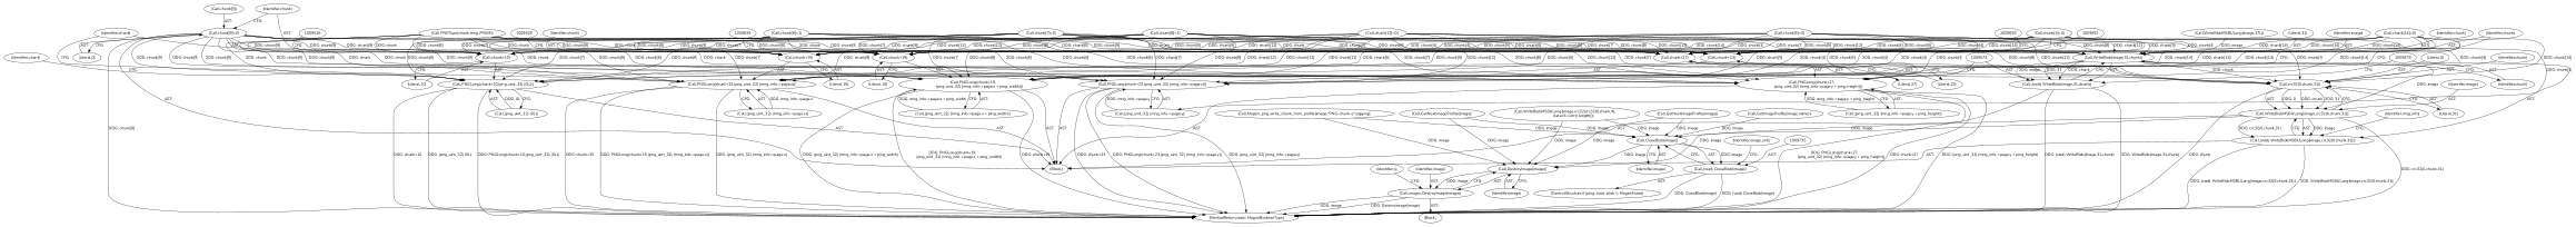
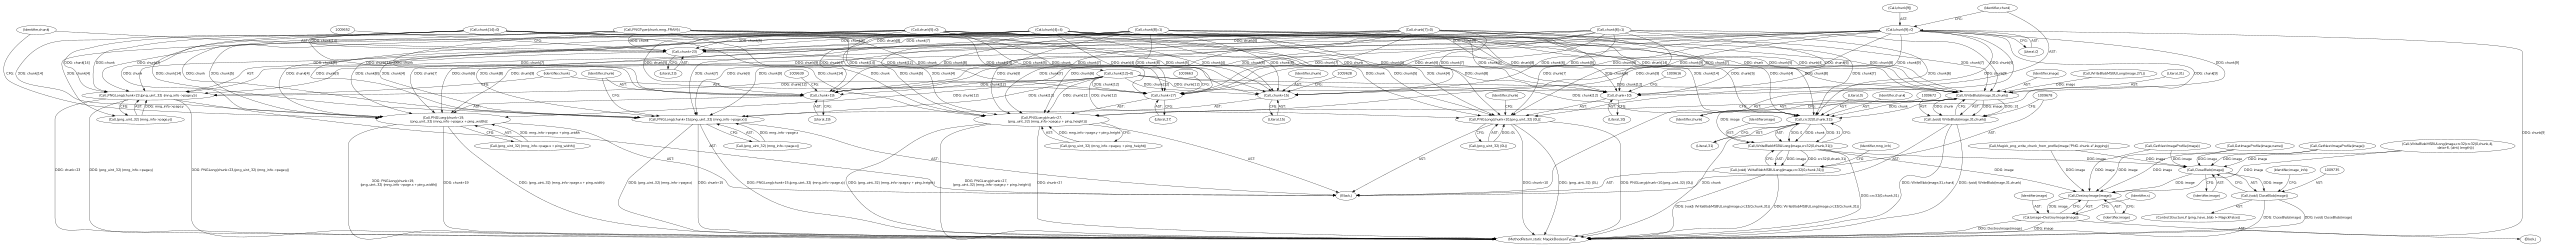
  digraph {
    fontname=Nunito
    node [fontname=Nunito]
    edge [fontname=Nunito]
    n1 [label="(Call,chunk[9]=0)"]
    n2 [label="(Call,PNGLong(chunk+10,(png_uint_32) (0L)))"]
    n3 [label="(Call,chunk+10)"]
    n4 [label="(Call,PNGLong(chunk+15,(png_uint_32) (mng_info->page.x)))"]
    n5 [label="(Call,chunk+15)"]
    n6 [label="(Call,PNGLong(chunk+19,\n             (png_uint_32) (mng_info->page.x + ping_width)))"]
    n7 [label="(Call,chunk+19)"]
    n8 [label="(Call,PNGLong(chunk+23,(png_uint_32) (mng_info->page.y)))"]
    n9 [label="(Call,chunk+23)"]
    n10 [label="(Call,PNGLong(chunk+27,\n             (png_uint_32) (mng_info->page.y + ping_height)))"]
    n11 [label="(Call,chunk+27)"]
    n12 [label="(Call,WriteBlob(image,31,chunk))"]
    n13 [label="(Call,crc32(0,chunk,31))"]
    n14 [label="(MethodReturn,static MagickBooleanType)"]
    n15 [label="(Block,)"]
    n16 [label="(Literal,0)"]
    n17 [label="(Call,(png_uint_32) (0L))"]
    n18 [label="(Literal,10)"]
    n19 [label="(Call,(png_uint_32) (mng_info->page.x))"]
    n20 [label="(Literal,15)"]
    n21 [label="(Call,(png_uint_32) (mng_info->page.x + ping_width))"]
    n22 [label="(Literal,19)"]
    n23 [label="(Call,(png_uint_32) (mng_info->page.y))"]
    n24 [label="(Literal,23)"]
    n25 [label="(Call,(png_uint_32) (mng_info->page.y + ping_height))"]
    n26 [label="(Literal,27)"]
    n27 [label="(Call,(void) WriteBlob(image,31,chunk))"]
    n28 [label="(Call,WriteBlobMSBULong(image,crc32(0,chunk,31)))"]
    n29 [label="(Identifier,chunk)"]
    n30 [label="(Literal,31)"]
    n31 [label="(Call,(void) WriteBlobMSBULong(image,crc32(0,chunk,31)))"]
    n32 [label="(Call,CloseBlob(image))"]
    n33 [label="(Call,DestroyImage(image))"]
    n34 [label="(Call,(void) CloseBlob(image))"]
    n35 [label="(Identifier,image)"]
    n36 [label="(Call,image=DestroyImage(image))"]
    n37 [label="(Identifier,image)"]
    n38 [label="(ControlStructure,if (ping_have_blob != MagickFalse))"]
    n39 [label="(Block,)"]
    n40 [label="(Identifier,mng_info)"]
    n41 [label="(Call,chunk[14]=0)"]
    n42 [label="(Identifier,chunk)"]
    n43 [label="(Call,chunk[9])"]
    n44 [label="(Identifier,chunk)"]
    n45 [label="(Identifier,image)"]
    n46 [label="(Identifier,s)"]
    n47 [label="(Call,chunk[6]=1)"]
    n48 [label="(Call,WriteBlobMSBULong(image,27L))"]
    n49 [label="(Call,GetNextImageProfile(image))"]
    n50 [label="(Identifier,chunk)"]
    n51 [label="(Call,WriteBlobMSBULong(image,crc32(crc32(0,chunk,4),\n                 data+6, (uInt) length)))"]
    n52 [label="(Call,chunk[8]=1)"]
    n53 [label="(Call,chunk[7]=0)"]
    n54 [label="(Literal,0)"]
    n55 [label="(Call,chunk[4]=4)"]
    n56 [label="(Call,PNGType(chunk,mng_FRAM))"]
    n57 [label="(Literal,31)"]
    n58 [label="(Call,Magick_png_write_chunk_from_profile(image,\"PNG-chunk-e\",logging))"]
    n59 [label="(Call,chunk[12]=0)"]
    n60 [label="(Identifier,image_info)"]
    n61 [label="(Identifier,image)"]
    n62 [label="(Call,GetImageProfile(image,name))"]
    n63 [label="(Identifier,chunk)"]
    n64 [label="(Identifier,chunk)"]
    n65 [label="(Identifier,image)"]
    n66 [label="(Call,GetNextImageProfile(image))"]
    n67 [label="(Identifier,chunk)"]
    n68 [label="(Identifier,chunk)"]
    n69 [label="(Call,chunk[5]=0)"]
    1009616
    1009628
    1009639
    1009652
    1009672
    1009663
    1009678
    1009735
    n1 -> n2 [label="DDG: chunk[9]"]
    n1 -> n3 [label="DDG: chunk[9]"]
    n1 -> n4 [label="DDG: chunk[9]"]
    n1 -> n5 [label="DDG: chunk[9]"]
    n1 -> n6 [label="DDG: chunk[9]"]
    n1 -> n7 [label="DDG: chunk[9]"]
    n1 -> n8 [label="DDG: chunk[9]"]
    n1 -> n9 [label="DDG: chunk[9]"]
    n1 -> n10 [label="DDG: chunk[9]"]
    n1 -> n11 [label="DDG: chunk[9]"]
    n1 -> n12 [label="DDG: chunk[9]"]
    n1 -> n13 [label="DDG: chunk[9]"]
    n1 -> n14 [label="DDG: chunk[9]"]
    n1 -> n15 [label="AST: "]
    n1 -> n16 [label="CFG: "]
    n2 -> n14 [label="DDG: PNGLong(chunk+10,(png_uint_32) (0L))"]
    n2 -> n14 [label="DDG: chunk+10"]
    n2 -> n14 [label="DDG: (png_uint_32) (0L)"]
    n2 -> n15 [label="AST: "]
    n2 -> n17 [label="CFG: "]
    n3 -> n2 [label="AST: "]
    n3 -> n18 [label="CFG: "]
    n4 -> n14 [label="DDG: (png_uint_32) (mng_info->page.x)"]
    n4 -> n14 [label="DDG: chunk+15"]
    n4 -> n14 [label="DDG: PNGLong(chunk+15,(png_uint_32) (mng_info->page.x))"]
    n4 -> n15 [label="AST: "]
    n4 -> n19 [label="CFG: "]
    n5 -> n4 [label="AST: "]
    n5 -> n20 [label="CFG: "]
    n6 -> n14 [label="DDG: PNGLong(chunk+19,\n             (png_uint_32) (mng_info->page.x + ping_width))"]
    n6 -> n14 [label="DDG: chunk+19"]
    n6 -> n14 [label="DDG: (png_uint_32) (mng_info->page.x + ping_width)"]
    n6 -> n15 [label="AST: "]
    n6 -> n21 [label="CFG: "]
    n7 -> n6 [label="AST: "]
    n7 -> n22 [label="CFG: "]
    n8 -> n14 [label="DDG: PNGLong(chunk+23,(png_uint_32) (mng_info->page.y))"]
    n8 -> n14 [label="DDG: (png_uint_32) (mng_info->page.y)"]
    n8 -> n14 [label="DDG: chunk+23"]
    n8 -> n15 [label="AST: "]
    n8 -> n23 [label="CFG: "]
    n9 -> n8 [label="AST: "]
    n9 -> n24 [label="CFG: "]
    n10 -> n14 [label="DDG: (png_uint_32) (mng_info->page.y + ping_height)"]
    n10 -> n14 [label="DDG: PNGLong(chunk+27,\n             (png_uint_32) (mng_info->page.y + ping_height))"]
    n10 -> n14 [label="DDG: chunk+27"]
    n10 -> n15 [label="AST: "]
    n10 -> n25 [label="CFG: "]
    n11 -> n10 [label="AST: "]
    n11 -> n26 [label="CFG: "]
    n12 -> n13 [label="DDG: chunk"]
    n12 -> n27 [label="AST: "]
    n12 -> n27 [label="DDG: image"]
    n12 -> n27 [label="DDG: 31"]
    n12 -> n27 [label="DDG: chunk"]
    n12 -> n28 [label="DDG: image"]
    n12 -> n29 [label="CFG: "]
    n13 -> n14 [label="DDG: chunk"]
    n13 -> n28 [label="AST: "]
    n13 -> n28 [label="DDG: 0"]
    n13 -> n28 [label="DDG: chunk"]
    n13 -> n28 [label="DDG: 31"]
    n13 -> n30 [label="CFG: "]
    n16 -> n1 [label="AST: "]
    n17 -> n2 [label="AST: "]
    n17 -> n2 [label="DDG: 0L"]
    n18 -> n3 [label="AST: "]
    n19 -> n4 [label="AST: "]
    n19 -> n4 [label="DDG: mng_info->page.x"]
    n20 -> n5 [label="AST: "]
    n21 -> n6 [label="AST: "]
    n21 -> n6 [label="DDG: mng_info->page.x + ping_width"]
    n22 -> n7 [label="AST: "]
    n23 -> n8 [label="AST: "]
    n23 -> n8 [label="DDG: mng_info->page.y"]
    n24 -> n9 [label="AST: "]
    n25 -> n10 [label="AST: "]
    n25 -> n10 [label="DDG: mng_info->page.y + ping_height"]
    n26 -> n11 [label="AST: "]
    n27 -> n12 [label="CFG: "]
    n27 -> n14 [label="DDG: WriteBlob(image,31,chunk)"]
    n27 -> n14 [label="DDG: (void) WriteBlob(image,31,chunk)"]
    n27 -> n15 [label="AST: "]
    n28 -> n13 [label="CFG: "]
    n28 -> n14 [label="DDG: crc32(0,chunk,31)"]
    n28 -> n31 [label="AST: "]
    n28 -> n31 [label="DDG: image"]
    n28 -> n31 [label="DDG: crc32(0,chunk,31)"]
    n28 -> n32 [label="DDG: image"]
    n28 -> n33 [label="DDG: image"]
    n29 -> n12 [label="AST: "]
    n30 -> n13 [label="AST: "]
    n31 -> n14 [label="DDG: WriteBlobMSBULong(image,crc32(0,chunk,31))"]
    n31 -> n14 [label="DDG: (void) WriteBlobMSBULong(image,crc32(0,chunk,31))"]
    n31 -> n15 [label="AST: "]
    n31 -> n28 [label="CFG: "]
    n32 -> n33 [label="DDG: image"]
    n32 -> n34 [label="AST: "]
    n32 -> n34 [label="DDG: image"]
    n32 -> n35 [label="CFG: "]
    n33 -> n36 [label="AST: "]
    n33 -> n36 [label="DDG: image"]
    n33 -> n37 [label="CFG: "]
    n34 -> n14 [label="DDG: CloseBlob(image)"]
    n34 -> n14 [label="DDG: (void) CloseBlob(image)"]
    n34 -> n32 [label="CFG: "]
    n34 -> n38 [label="AST: "]
    n35 -> n32 [label="AST: "]
    n36 -> n14 [label="DDG: image"]
    n36 -> n14 [label="DDG: DestroyImage(image)"]
    n36 -> n33 [label="CFG: "]
    n36 -> n39 [label="AST: "]
    n37 -> n33 [label="AST: "]
    n40 -> n31 [label="CFG: "]
    n41 -> n4 [label="DDG: chunk[14]"]
    n41 -> n5 [label="DDG: chunk[14]"]
    n41 -> n6 [label="DDG: chunk[14]"]
    n41 -> n7 [label="DDG: chunk[14]"]
    n41 -> n8 [label="DDG: chunk[14]"]
    n41 -> n9 [label="DDG: chunk[14]"]
    n41 -> n10 [label="DDG: chunk[14]"]
    n41 -> n11 [label="DDG: chunk[14]"]
    n41 -> n12 [label="DDG: chunk[14]"]
    n41 -> n13 [label="DDG: chunk[14]"]
    n42 -> n8 [label="CFG: "]
    n42 -> n11 [label="AST: "]
    n43 -> n1 [label="AST: "]
    n44 -> n4 [label="CFG: "]
    n44 -> n7 [label="AST: "]
    n45 -> n12 [label="AST: "]
    n46 -> n36 [label="CFG: "]
    n47 -> n2 [label="DDG: chunk[6]"]
    n47 -> n3 [label="DDG: chunk[6]"]
    n47 -> n4 [label="DDG: chunk[6]"]
    n47 -> n5 [label="DDG: chunk[6]"]
    n47 -> n6 [label="DDG: chunk[6]"]
    n47 -> n7 [label="DDG: chunk[6]"]
-   n47 -> n8 [label="DDG: chunk[6]"]
    n47 -> n9 [label="DDG: chunk[6]"]
    n47 -> n10 [label="DDG: chunk[6]"]
    n47 -> n11 [label="DDG: chunk[6]"]
    n47 -> n12 [label="DDG: chunk[6]"]
    n47 -> n13 [label="DDG: chunk[6]"]
    n48 -> n12 [label="DDG: image"]
    n49 -> n32 [label="DDG: image"]
    n49 -> n33 [label="DDG: image"]
    n50 -> n6 [label="CFG: "]
    n50 -> n9 [label="AST: "]
    n51 -> n32 [label="DDG: image"]
    n51 -> n33 [label="DDG: image"]
    n52 -> n2 [label="DDG: chunk[8]"]
    n52 -> n3 [label="DDG: chunk[8]"]
    n52 -> n4 [label="DDG: chunk[8]"]
    n52 -> n5 [label="DDG: chunk[8]"]
    n52 -> n6 [label="DDG: chunk[8]"]
    n52 -> n7 [label="DDG: chunk[8]"]
    n52 -> n8 [label="DDG: chunk[8]"]
    n52 -> n9 [label="DDG: chunk[8]"]
    n52 -> n10 [label="DDG: chunk[8]"]
    n52 -> n11 [label="DDG: chunk[8]"]
    n52 -> n12 [label="DDG: chunk[8]"]
    n52 -> n13 [label="DDG: chunk[8]"]
    n53 -> n2 [label="DDG: chunk[7]"]
    n53 -> n3 [label="DDG: chunk[7]"]
    n53 -> n4 [label="DDG: chunk[7]"]
    n53 -> n5 [label="DDG: chunk[7]"]
    n53 -> n6 [label="DDG: chunk[7]"]
    n53 -> n7 [label="DDG: chunk[7]"]
    n53 -> n8 [label="DDG: chunk[7]"]
    n53 -> n9 [label="DDG: chunk[7]"]
    n53 -> n10 [label="DDG: chunk[7]"]
    n53 -> n11 [label="DDG: chunk[7]"]
    n53 -> n12 [label="DDG: chunk[7]"]
    n53 -> n13 [label="DDG: chunk[7]"]
    n54 -> n13 [label="AST: "]
    n55 -> n2 [label="DDG: chunk[4]"]
    n55 -> n3 [label="DDG: chunk[4]"]
    n55 -> n4 [label="DDG: chunk[4]"]
    n55 -> n5 [label="DDG: chunk[4]"]
    n55 -> n6 [label="DDG: chunk[4]"]
    n55 -> n7 [label="DDG: chunk[4]"]
    n55 -> n9 [label="DDG: chunk[4]"]
    n55 -> n10 [label="DDG: chunk[4]"]
    n55 -> n11 [label="DDG: chunk[4]"]
    n55 -> n12 [label="DDG: chunk[4]"]
    n55 -> n13 [label="DDG: chunk[4]"]
    n55 -> n23 [label="DDG: chunk[4]"]
    n56 -> n2 [label="DDG: chunk"]
    n56 -> n3 [label="DDG: chunk"]
    n56 -> n4 [label="DDG: chunk"]
    n56 -> n5 [label="DDG: chunk"]
    n56 -> n6 [label="DDG: chunk"]
    n56 -> n7 [label="DDG: chunk"]
    n56 -> n8 [label="DDG: chunk"]
    n56 -> n9 [label="DDG: chunk"]
    n56 -> n10 [label="DDG: chunk"]
    n56 -> n11 [label="DDG: chunk"]
    n56 -> n12 [label="DDG: chunk"]
    n57 -> n12 [label="AST: "]
    n58 -> n32 [label="DDG: image"]
    n58 -> n33 [label="DDG: image"]
    n59 -> n2 [label="DDG: chunk[12]"]
    n59 -> n3 [label="DDG: chunk[12]"]
    n59 -> n4 [label="DDG: chunk[12]"]
    n59 -> n5 [label="DDG: chunk[12]"]
    n59 -> n6 [label="DDG: chunk[12]"]
    n59 -> n7 [label="DDG: chunk[12]"]
    n59 -> n8 [label="DDG: chunk[12]"]
-   n59 -> n9 [label="DDG: chunk[12]"]
+   n9 -> n59 [label="DDG: chunk[12]"]
    n59 -> n10 [label="DDG: chunk[12]"]
    n59 -> n11 [label="DDG: chunk[12]"]
    n59 -> n12 [label="DDG: chunk[12]"]
    n59 -> n13 [label="DDG: chunk[12]"]
    n60 -> n34 [label="CFG: "]
    n61 -> n28 [label="AST: "]
    n62 -> n32 [label="DDG: image"]
+   n62 -> n33 [label="DDG: image"]
    n63 -> n5 [label="AST: "]
    n64 -> n1 [label="CFG: "]
    n64 -> n3 [label="AST: "]
    n65 -> n36 [label="AST: "]
    n66 -> n32 [label="DDG: image"]
    n66 -> n33 [label="DDG: image"]
    n67 -> n2 [label="CFG: "]
    n68 -> n13 [label="AST: "]
    n69 -> n2 [label="DDG: chunk[5]"]
    n69 -> n3 [label="DDG: chunk[5]"]
    n69 -> n4 [label="DDG: chunk[5]"]
    n69 -> n5 [label="DDG: chunk[5]"]
    n69 -> n6 [label="DDG: chunk[5]"]
    n69 -> n7 [label="DDG: chunk[5]"]
    n69 -> n8 [label="DDG: chunk[5]"]
    n69 -> n9 [label="DDG: chunk[5]"]
    n69 -> n10 [label="DDG: chunk[5]"]
    n69 -> n11 [label="DDG: chunk[5]"]
    n69 -> n12 [label="DDG: chunk[5]"]
    n69 -> n13 [label="DDG: chunk[5]"]
    1009616 -> n3 [label="CFG: "]
    1009628 -> n5 [label="CFG: "]
    1009639 -> n7 [label="CFG: "]
    1009652 -> n9 [label="CFG: "]
    1009672 -> n10 [label="CFG: "]
    1009672 -> n27 [label="AST: "]
    1009663 -> n11 [label="CFG: "]
    1009678 -> n27 [label="CFG: "]
    1009678 -> n31 [label="AST: "]
    1009735 -> n34 [label="AST: "]
  }
